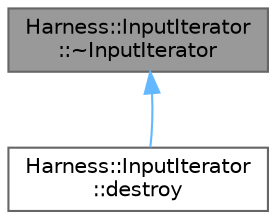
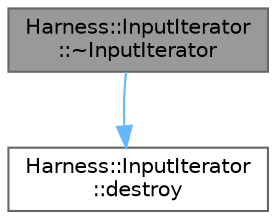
  digraph {
    rankdir=TB
    node [fontname=Helvetica fontsize=10 shape=box style=filled]
    n1 [color=gray40 fillcolor=grey60 fontcolor=black height=0.2 label="Harness::InputIterator\l::~InputIterator" width=0.4]
    n2 [color=grey40 fillcolor=white height=0.2 label="Harness::InputIterator\l::destroy" width=0.4]
-   n2 -> n1 [color=steelblue1 fontname=Helvetica fontsize=10 labelfontname=Helvetica labelfontsize=10 style=solid]
+   n1 -> n2 [color=steelblue1 fontname=Helvetica fontsize=10 labelfontname=Helvetica labelfontsize=10 style=solid]
  }
